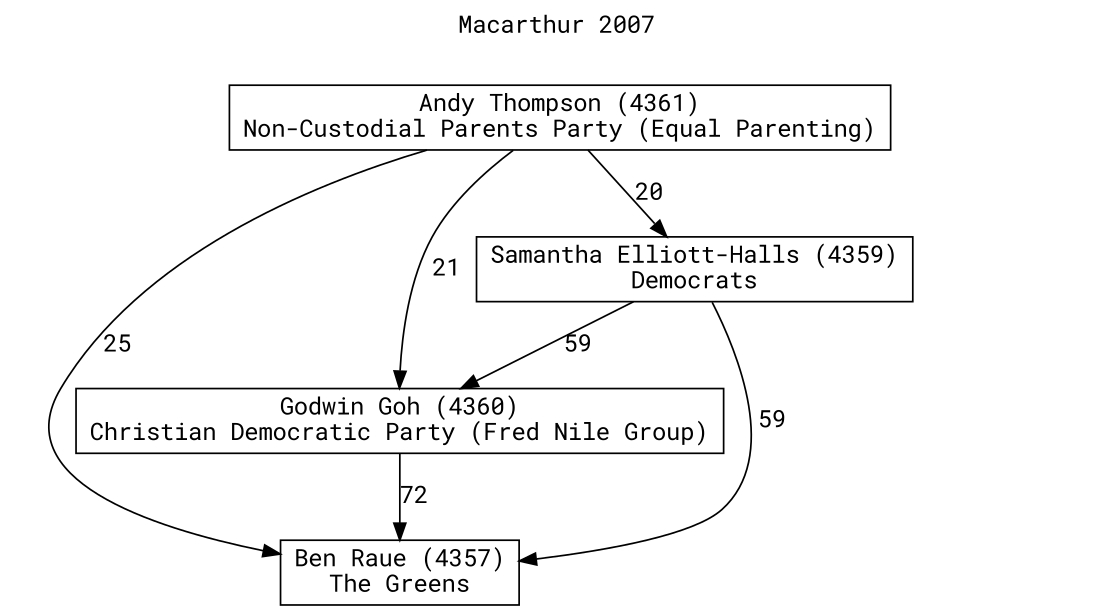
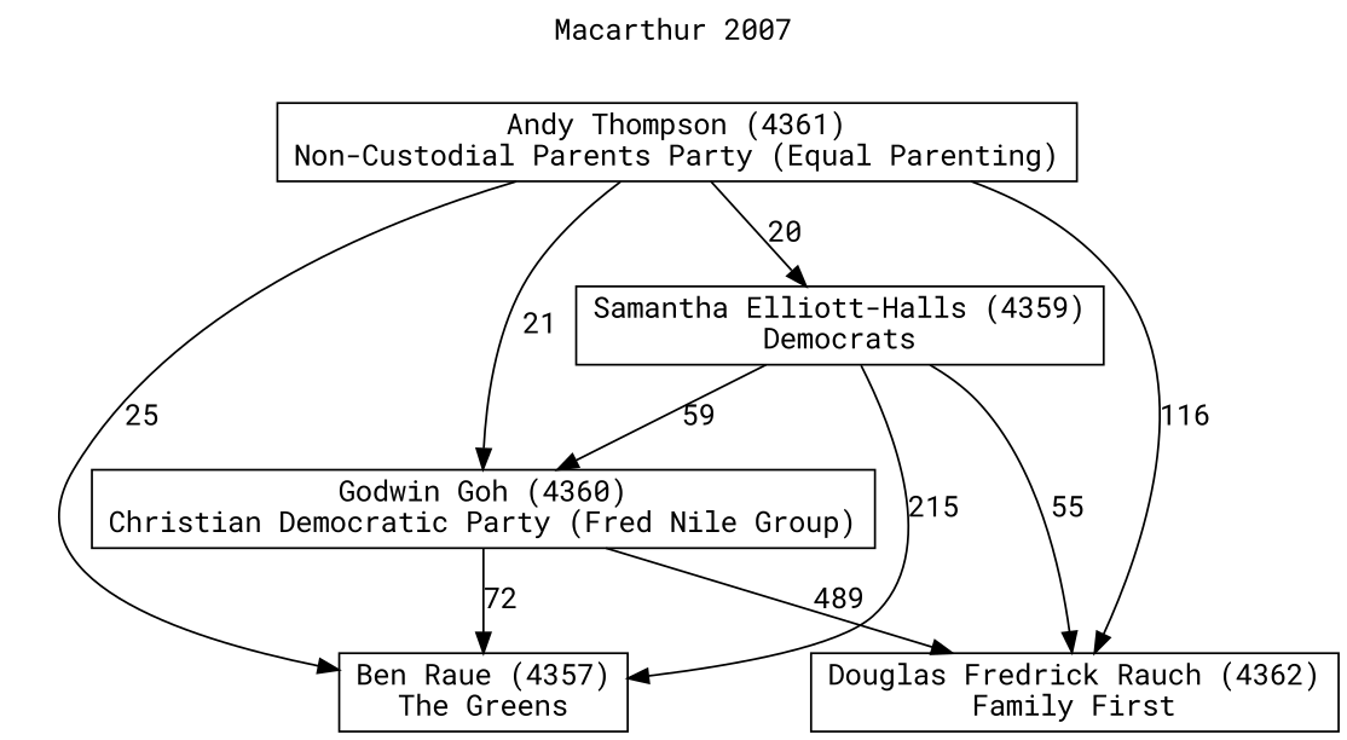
  digraph {
    fontname="Roboto Mono"
    label="Macarthur 2007"
    labelloc=t
    mclimit=10
    node [fontname="Roboto Mono" shape=box]
    edge [fontname="Roboto Mono"]
    n1 [label="Ben Raue (4357)\nThe Greens"]
+   n2 [label="Douglas Fredrick Rauch (4362)\nFamily First"]
    n3 [label="Godwin Goh (4360)\nChristian Democratic Party (Fred Nile Group)"]
    n4 [label="Samantha Elliott-Halls (4359)\nDemocrats"]
    n5 [label="Andy Thompson (4361)\nNon-Custodial Parents Party (Equal Parenting)"]
    n3 -> n1 [label=72]
-   n4 -> n1 [label=59]
+   n3 -> n2 [label=489]
+   n4 -> n1 [label=215]
+   n4 -> n2 [label=55]
    n4 -> n3 [label=59]
    n5 -> n1 [label=25]
+   n5 -> n2 [label=116]
    n5 -> n3 [label=21]
    n5 -> n4 [label=20]
  }
